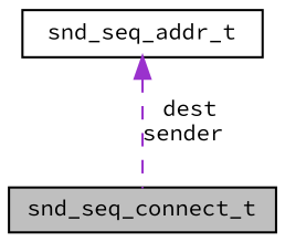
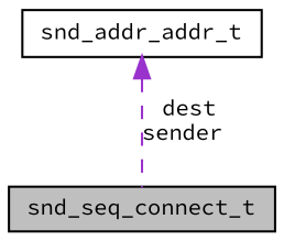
  digraph {
    fontname="Source Code Pro"
    node [color=black fontname="Source Code Pro" fontsize=10 shape=record style=filled]
    n1 [fillcolor=grey75 fontcolor=black height=0.2 label=snd_seq_connect_t width=0.4]
-   n2 [fillcolor=white height=0.2 label=snd_seq_addr_t width=0.4]
+   n2 [fillcolor=white height=0.2 label=snd_addr_addr_t width=0.4]
    n2 -> n1 [color=darkorchid3 dir=back fontname="Source Code Pro" fontsize=10 label=" dest\nsender" labelfontname=Helvetica labelfontsize=10 style=dashed]
  }
